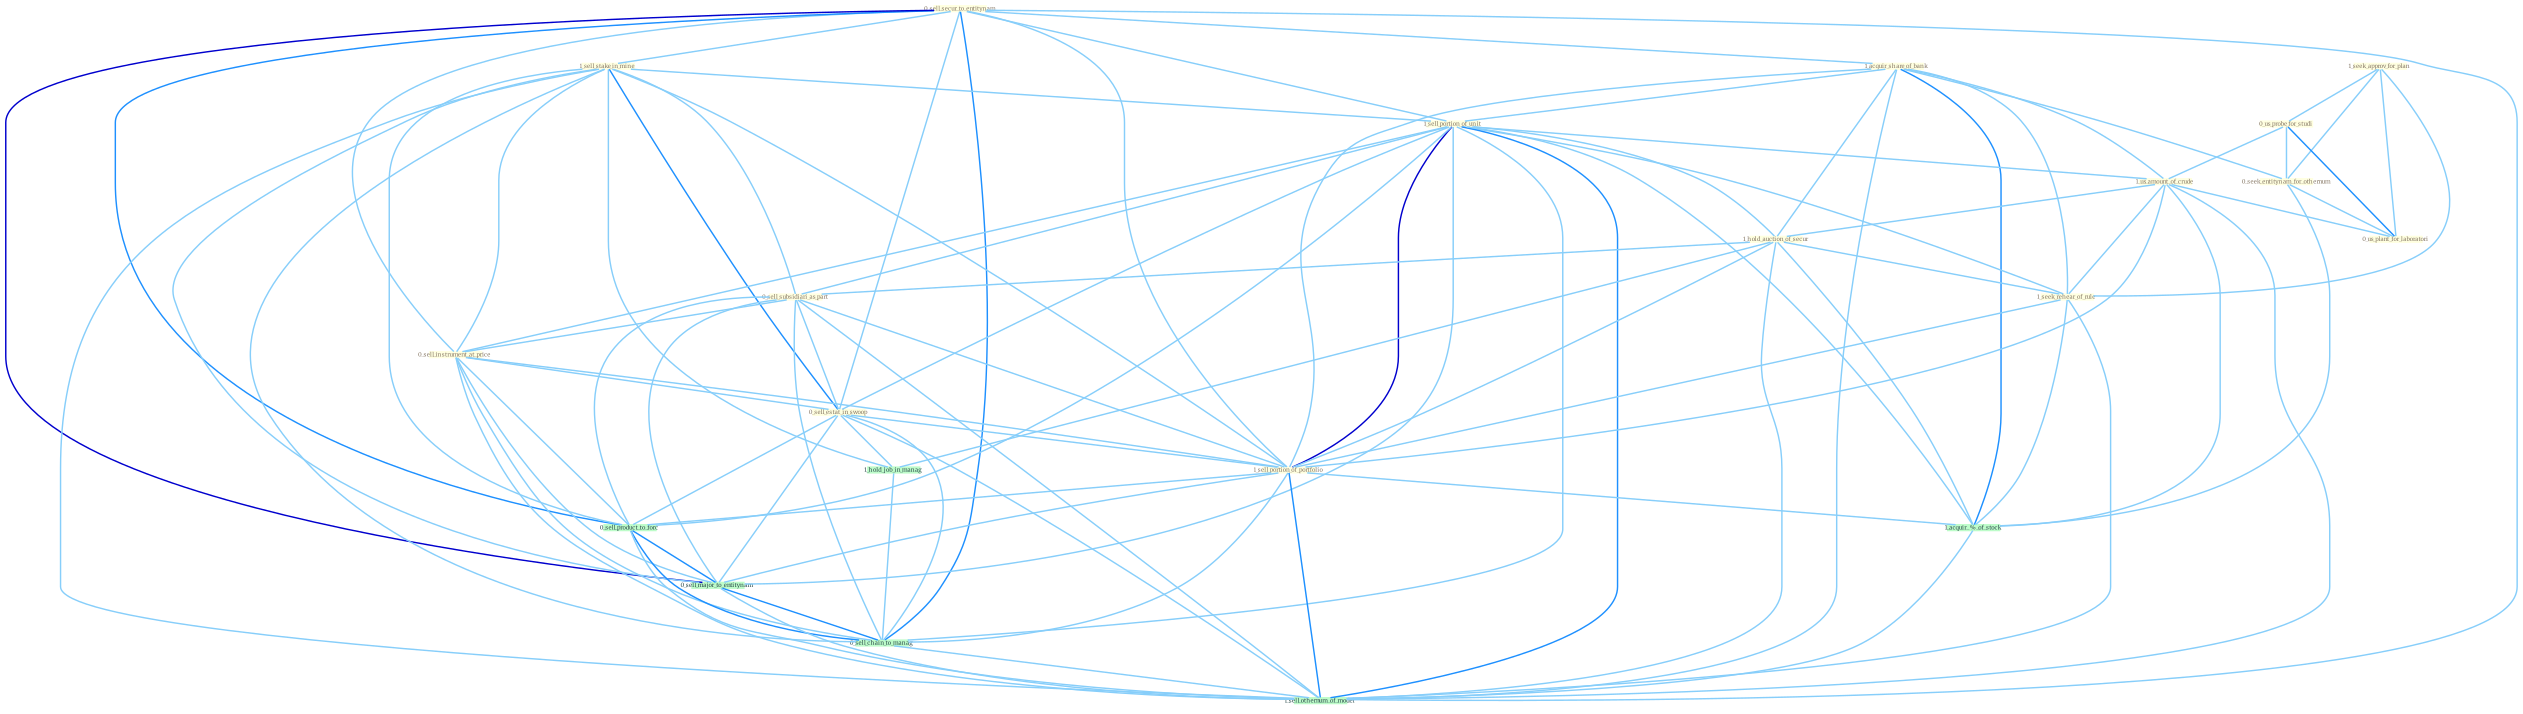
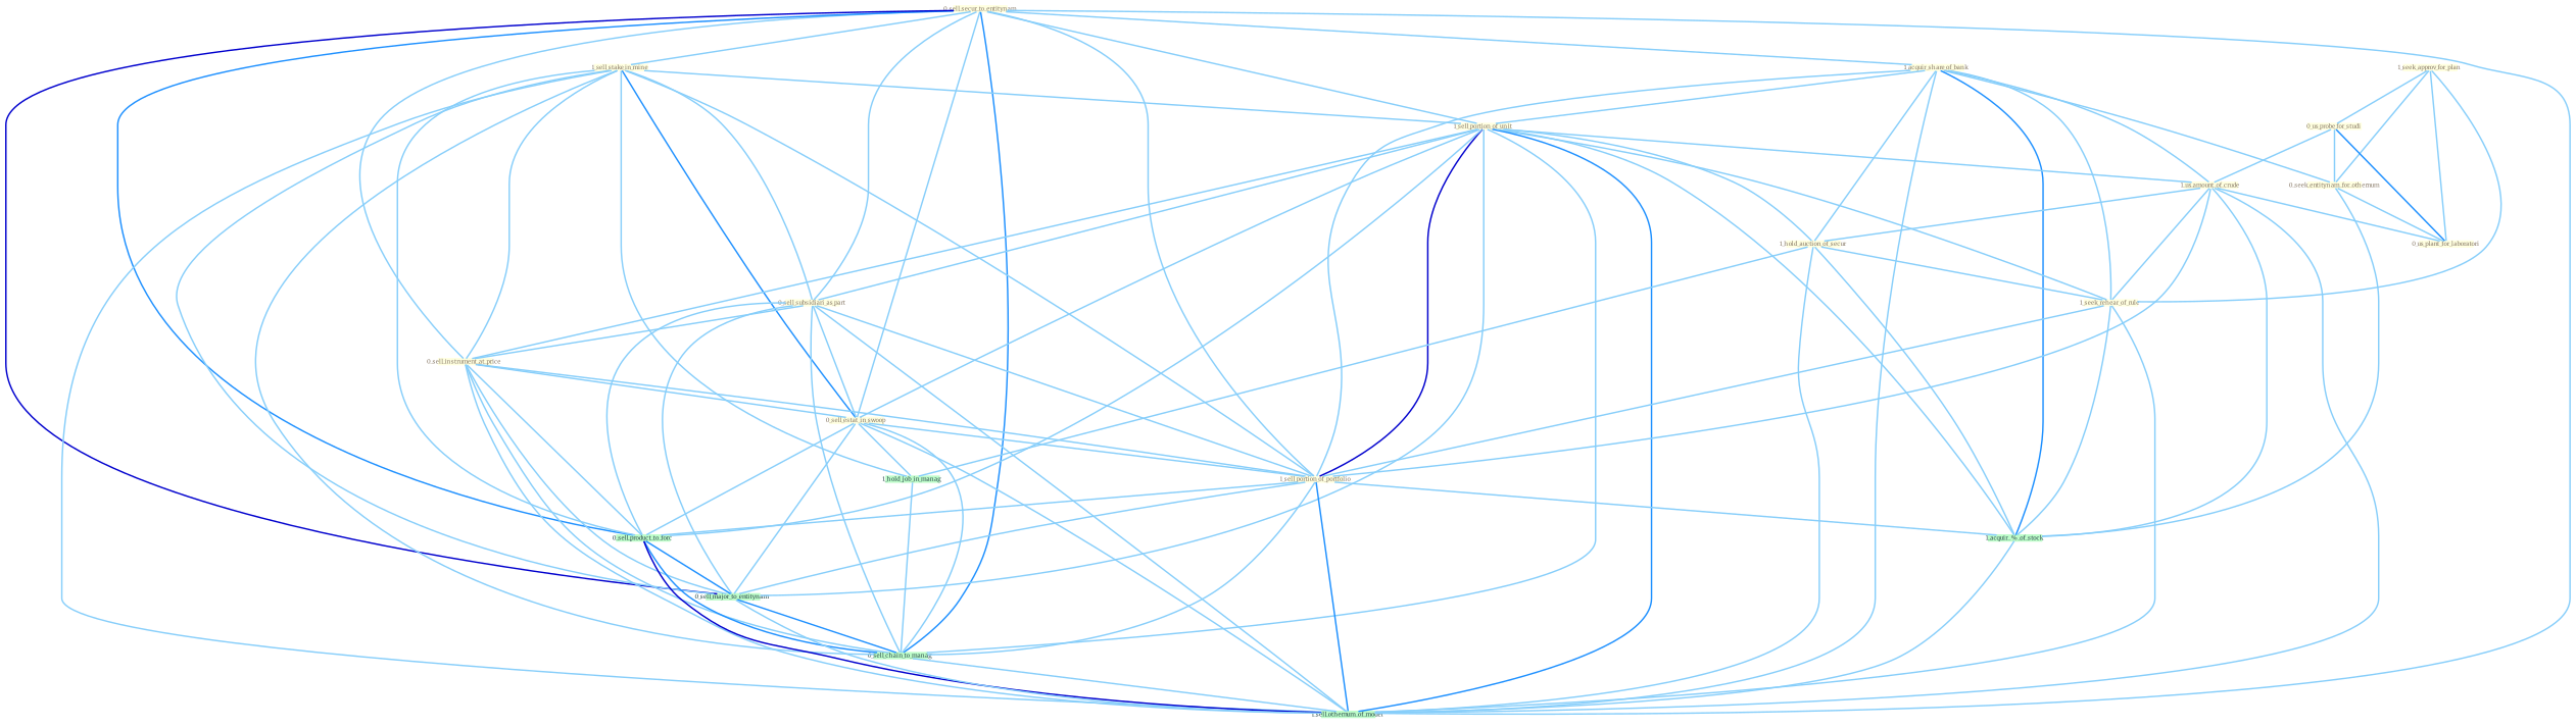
  graph {
    fontname=Merriweather
    node [color="#ffffe0" fixedsize=true fontcolor="#8b7d6b" fontname=Merriweather fontsize=4 shape=polygon style=filled]
    edge [color="#87cefa" fontname=Merriweather w=1]
    n1 [height=.06 label="0_sell_secur_to_entitynam" width=.5]
    "1_sell_stake_in_mine " [height=.06 width=.5]
    "1_seek_approv_for_plan " [height=.06 width=.5]
    "0_us_probe_for_studi " [height=.06 width=.5]
    "1_acquir_share_of_bank " [height=.06 width=.5]
    "1_sell_portion_of_unit " [height=.06 width=.5]
    "1_us_amount_of_crude " [height=.06 width=.5]
    "1_hold_auction_of_secur " [height=.06 width=.5]
    n9 [height=.06 label="0_seek_entitynam_for_othernum" width=.5]
    "0_sell_subsidiari_as_part " [height=.06 width=.5]
    "0_sell_instrument_at_price " [height=.06 width=.5]
    "0_us_plant_for_laboratori " [height=.06 width=.5]
    "0_sell_estat_in_swoop " [height=.06 width=.5]
    "1_seek_rehear_of_rule " [height=.06 width=.5]
    "1_sell_portion_of_portfolio " [height=.06 width=.5]
    "0_sell_product_to_forc " [color="#BDFCC9" fontcolor="#2f4f4f" height=.06 width=.5]
    "0_sell_major_to_entitynam " [color="#BDFCC9" fontcolor="#2f4f4f" height=.06 width=.5]
    "0_sell_chain_to_manag " [color="#BDFCC9" fontcolor="#2f4f4f" height=.06 width=.5]
    "1_sell_othernum_of_model " [color="#BDFCC9" fontcolor="#2f4f4f" height=.06 width=.5]
    "1_hold_job_in_manag " [color="#BDFCC9" fontcolor="#2f4f4f" height=.06 width=.5]
    "1_acquir_%_of_stock " [color="#BDFCC9" fontcolor="#2f4f4f" height=.06 width=.5]
    subgraph sub_1 {
      n1
      "1_sell_stake_in_mine "
      "1_seek_approv_for_plan "
      "0_us_probe_for_studi "
      "1_acquir_share_of_bank "
      "1_sell_portion_of_unit "
      "1_us_amount_of_crude "
      "1_hold_auction_of_secur "
      n9
      "0_sell_subsidiari_as_part "
      "0_sell_instrument_at_price "
      "0_us_plant_for_laboratori "
      "0_sell_estat_in_swoop "
      "1_seek_rehear_of_rule "
      "1_sell_portion_of_portfolio "
    }
    subgraph sub_2 {
    }
    n1 -- "1_sell_stake_in_mine "
    n1 -- "1_acquir_share_of_bank "
    n1 -- "1_sell_portion_of_unit "
-   "1_hold_auction_of_secur " -- "0_sell_subsidiari_as_part "
+   n1 -- "0_sell_subsidiari_as_part "
    n1 -- "0_sell_instrument_at_price "
    n1 -- "0_sell_estat_in_swoop "
    n1 -- "1_sell_portion_of_portfolio "
    n1 -- "0_sell_product_to_forc " [color="#1e90ff" w=2]
    n1 -- "0_sell_major_to_entitynam " [color="#0000cd" w=3]
    n1 -- "0_sell_chain_to_manag " [color="#1e90ff" w=2]
    n1 -- "1_sell_othernum_of_model "
    "1_sell_stake_in_mine " -- "1_sell_portion_of_unit "
    "1_sell_stake_in_mine " -- "0_sell_subsidiari_as_part "
    "1_sell_stake_in_mine " -- "0_sell_instrument_at_price "
    "1_sell_stake_in_mine " -- "0_sell_estat_in_swoop " [color="#1e90ff" w=2]
    "1_sell_stake_in_mine " -- "1_sell_portion_of_portfolio "
    "1_sell_stake_in_mine " -- "0_sell_product_to_forc "
    "1_sell_stake_in_mine " -- "0_sell_major_to_entitynam "
    "1_sell_stake_in_mine " -- "0_sell_chain_to_manag "
    "1_sell_stake_in_mine " -- "1_sell_othernum_of_model "
    "1_sell_stake_in_mine " -- "1_hold_job_in_manag "
    "1_seek_approv_for_plan " -- "0_us_probe_for_studi "
    "1_seek_approv_for_plan " -- n9
    "1_seek_approv_for_plan " -- "0_us_plant_for_laboratori "
    "1_seek_approv_for_plan " -- "1_seek_rehear_of_rule "
    "0_us_probe_for_studi " -- "1_us_amount_of_crude "
    "0_us_probe_for_studi " -- n9
    "0_us_probe_for_studi " -- "0_us_plant_for_laboratori " [color="#1e90ff" w=2]
    "1_acquir_share_of_bank " -- "1_sell_portion_of_unit "
    "1_acquir_share_of_bank " -- "1_us_amount_of_crude "
    "1_acquir_share_of_bank " -- "1_hold_auction_of_secur "
    "1_acquir_share_of_bank " -- n9
    "1_acquir_share_of_bank " -- "1_seek_rehear_of_rule "
    "1_acquir_share_of_bank " -- "1_sell_portion_of_portfolio "
    "1_acquir_share_of_bank " -- "1_sell_othernum_of_model "
    "1_acquir_share_of_bank " -- "1_acquir_%_of_stock " [color="#1e90ff" w=2]
    "1_sell_portion_of_unit " -- "1_us_amount_of_crude "
    "1_sell_portion_of_unit " -- "1_hold_auction_of_secur "
    "1_sell_portion_of_unit " -- "0_sell_subsidiari_as_part "
    "1_sell_portion_of_unit " -- "0_sell_instrument_at_price "
    "1_sell_portion_of_unit " -- "0_sell_estat_in_swoop "
    "1_sell_portion_of_unit " -- "1_seek_rehear_of_rule "
    "1_sell_portion_of_unit " -- "1_sell_portion_of_portfolio " [color="#0000cd" w=3]
    "1_sell_portion_of_unit " -- "0_sell_product_to_forc "
    "1_sell_portion_of_unit " -- "0_sell_major_to_entitynam "
    "1_sell_portion_of_unit " -- "0_sell_chain_to_manag "
    "1_sell_portion_of_unit " -- "1_sell_othernum_of_model " [color="#1e90ff" w=2]
    "1_sell_portion_of_unit " -- "1_acquir_%_of_stock "
    "1_us_amount_of_crude " -- "1_hold_auction_of_secur "
    "1_us_amount_of_crude " -- "0_us_plant_for_laboratori "
    "1_us_amount_of_crude " -- "1_seek_rehear_of_rule "
    "1_us_amount_of_crude " -- "1_sell_portion_of_portfolio "
    "1_us_amount_of_crude " -- "1_sell_othernum_of_model "
    "1_us_amount_of_crude " -- "1_acquir_%_of_stock "
    "1_hold_auction_of_secur " -- "1_seek_rehear_of_rule "
-   "1_hold_auction_of_secur " -- "1_sell_portion_of_portfolio "
    "1_hold_auction_of_secur " -- "1_sell_othernum_of_model "
    "1_hold_auction_of_secur " -- "1_hold_job_in_manag "
    "1_hold_auction_of_secur " -- "1_acquir_%_of_stock "
    n9 -- "0_us_plant_for_laboratori "
    n9 -- "1_acquir_%_of_stock "
    "0_sell_subsidiari_as_part " -- "0_sell_instrument_at_price "
    "0_sell_subsidiari_as_part " -- "0_sell_estat_in_swoop "
    "0_sell_subsidiari_as_part " -- "1_sell_portion_of_portfolio "
    "0_sell_subsidiari_as_part " -- "0_sell_product_to_forc "
    "0_sell_subsidiari_as_part " -- "0_sell_major_to_entitynam "
    "0_sell_subsidiari_as_part " -- "0_sell_chain_to_manag "
    "0_sell_subsidiari_as_part " -- "1_sell_othernum_of_model "
    "0_sell_instrument_at_price " -- "0_sell_estat_in_swoop "
    "0_sell_instrument_at_price " -- "1_sell_portion_of_portfolio "
    "0_sell_instrument_at_price " -- "0_sell_product_to_forc "
    "0_sell_instrument_at_price " -- "0_sell_major_to_entitynam "
    "0_sell_instrument_at_price " -- "0_sell_chain_to_manag "
    "0_sell_instrument_at_price " -- "1_sell_othernum_of_model "
    "0_sell_estat_in_swoop " -- "1_sell_portion_of_portfolio "
    "0_sell_estat_in_swoop " -- "0_sell_product_to_forc "
    "0_sell_estat_in_swoop " -- "0_sell_major_to_entitynam "
    "0_sell_estat_in_swoop " -- "0_sell_chain_to_manag "
    "0_sell_estat_in_swoop " -- "1_sell_othernum_of_model "
    "0_sell_estat_in_swoop " -- "1_hold_job_in_manag "
    "1_seek_rehear_of_rule " -- "1_sell_portion_of_portfolio "
    "1_seek_rehear_of_rule " -- "1_sell_othernum_of_model "
    "1_seek_rehear_of_rule " -- "1_acquir_%_of_stock "
    "1_sell_portion_of_portfolio " -- "0_sell_product_to_forc "
    "1_sell_portion_of_portfolio " -- "0_sell_major_to_entitynam "
    "1_sell_portion_of_portfolio " -- "0_sell_chain_to_manag "
    "1_sell_portion_of_portfolio " -- "1_sell_othernum_of_model " [color="#1e90ff" w=2]
    "1_sell_portion_of_portfolio " -- "1_acquir_%_of_stock "
    "0_sell_product_to_forc " -- "0_sell_major_to_entitynam " [color="#1e90ff" w=2]
    "0_sell_product_to_forc " -- "0_sell_chain_to_manag " [color="#1e90ff" w=2]
-   "0_sell_product_to_forc " -- "1_sell_othernum_of_model "
+   "0_sell_product_to_forc " -- "1_sell_othernum_of_model " [color="#0000cd"]
    "0_sell_major_to_entitynam " -- "0_sell_chain_to_manag " [color="#1e90ff" w=2]
    "0_sell_major_to_entitynam " -- "1_sell_othernum_of_model "
    "0_sell_chain_to_manag " -- "1_sell_othernum_of_model "
    "1_hold_job_in_manag " -- "0_sell_chain_to_manag "
    "1_acquir_%_of_stock " -- "1_sell_othernum_of_model "
  }
